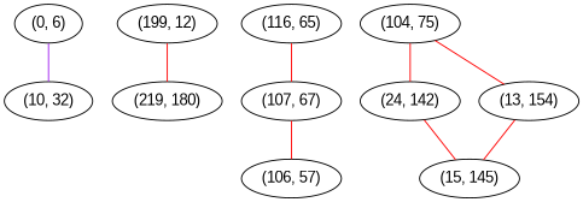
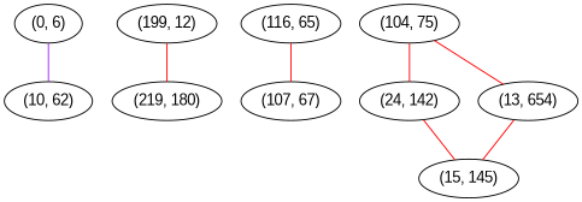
  graph {
    fontname="Liberation Sans"
    node [fontname="Liberation Sans"]
    edge [color=red fontname="Liberation Sans" weight=1]
    n1 [label="(0, 6)"]
-   "(10, 32)"
+   "(10, 32)" [label="(10, 62)"]
    n3 [label="(219, 180)"]
    "(199, 12)"
    "(116, 65)"
    "(107, 67)"
-   "(106, 57)"
    "(104, 75)"
    "(24, 142)"
-   "(13, 154)"
+   "(13, 154)" [label="(13, 654)"]
    "(15, 145)"
    n1 -- "(10, 32)" [color=purple weight=4]
    "(199, 12)" -- n3
    "(116, 65)" -- "(107, 67)"
-   "(107, 67)" -- "(106, 57)"
    "(104, 75)" -- "(24, 142)"
    "(104, 75)" -- "(13, 154)"
    "(24, 142)" -- "(15, 145)"
    "(13, 154)" -- "(15, 145)"
  }
